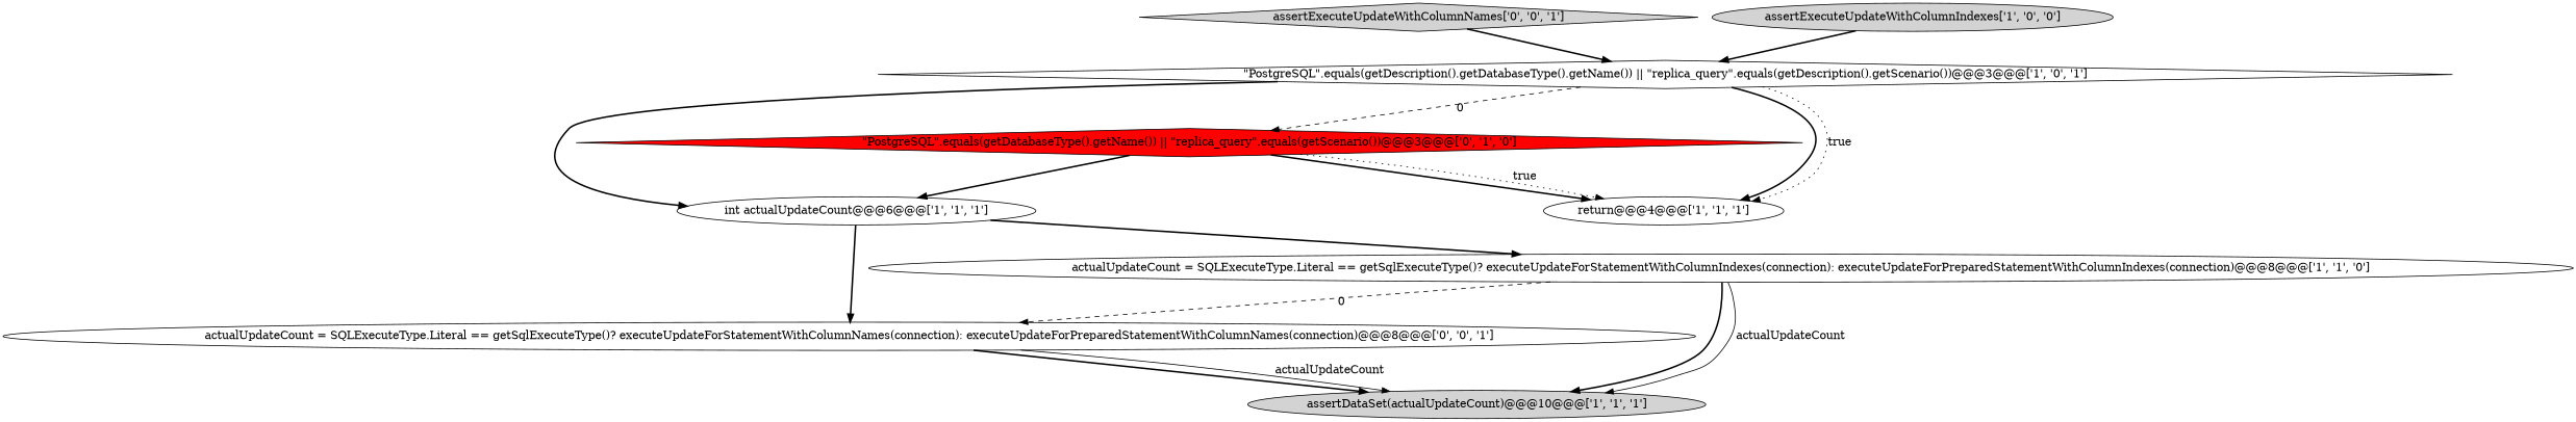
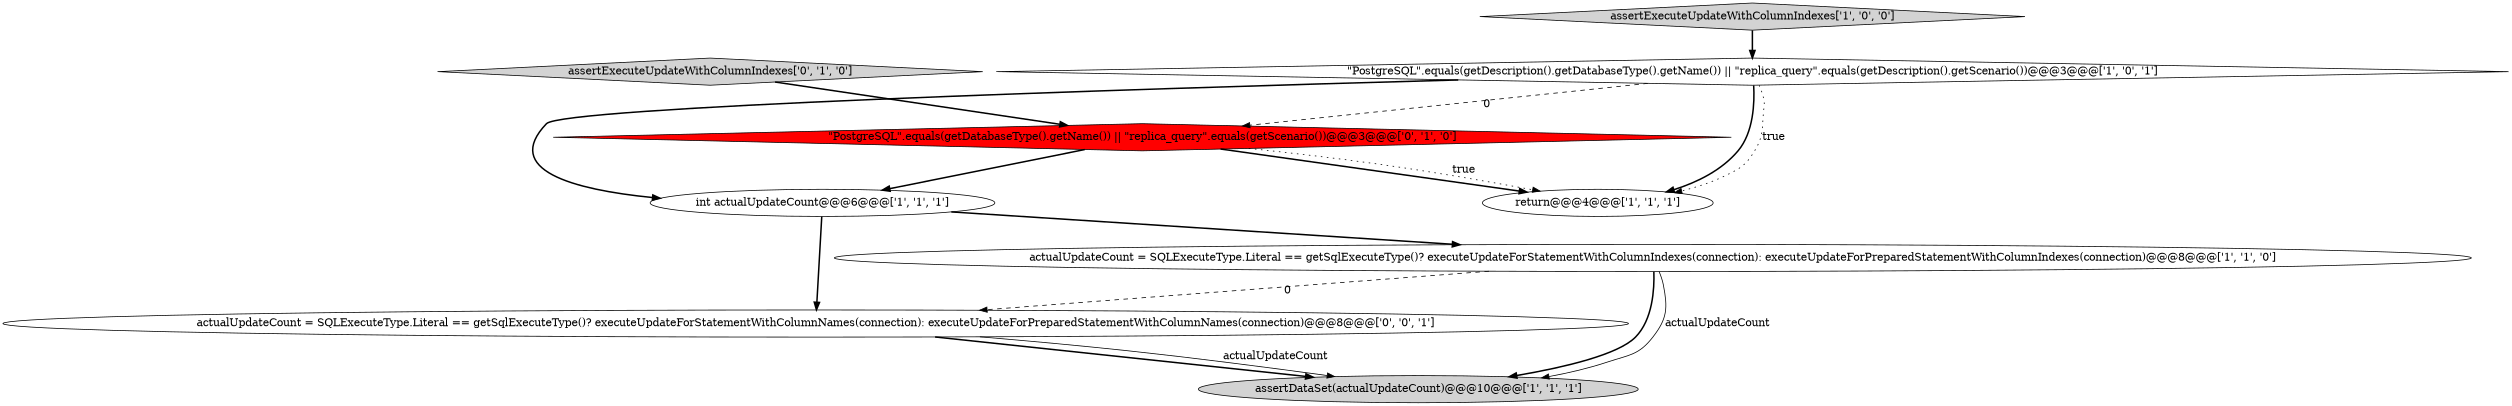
  digraph {
    node [fillcolor=white shape=ellipse style=filled]
    edge [style=bold]
    n1 [label="actualUpdateCount = SQLExecuteType.Literal == getSqlExecuteType()? executeUpdateForStatementWithColumnNames(connection): executeUpdateForPreparedStatementWithColumnNames(connection)@@@8@@@['0', '0', '1']"]
    n2 [fillcolor=lightgray label="assertDataSet(actualUpdateCount)@@@10@@@['1', '1', '1']"]
-   n3 [fillcolor=lightgray label="assertExecuteUpdateWithColumnNames['0', '0', '1']" shape=diamond]
    n4 [label="\"PostgreSQL\".equals(getDescription().getDatabaseType().getName()) || \"replica_query\".equals(getDescription().getScenario())@@@3@@@['1', '0', '1']" shape=diamond]
    n5 [label="int actualUpdateCount@@@6@@@['1', '1', '1']"]
    n6 [label="return@@@4@@@['1', '1', '1']"]
    n7 [fillcolor=red label="\"PostgreSQL\".equals(getDatabaseType().getName()) || \"replica_query\".equals(getScenario())@@@3@@@['0', '1', '0']" shape=diamond]
    n8 [label="actualUpdateCount = SQLExecuteType.Literal == getSqlExecuteType()? executeUpdateForStatementWithColumnIndexes(connection): executeUpdateForPreparedStatementWithColumnIndexes(connection)@@@8@@@['1', '1', '0']"]
-   n9 [fillcolor=lightgray label="assertExecuteUpdateWithColumnIndexes['1', '0', '0']"]
+   n9 [fillcolor=lightgray label="assertExecuteUpdateWithColumnIndexes['1', '0', '0']" shape=diamond]
+   n10 [fillcolor=lightgray label="assertExecuteUpdateWithColumnIndexes['0', '1', '0']" shape=diamond]
    n1 -> n2
    n1 -> n2 [label=actualUpdateCount style=solid]
-   n3 -> n4
    n4 -> n5
    n4 -> n6
    n4 -> n6 [label=true style=dotted]
    n4 -> n7 [label=0 style=dashed]
    n5 -> n1
    n5 -> n8
    n7 -> n5
    n7 -> n6
    n7 -> n6 [label=true style=dotted]
    n8 -> n1 [label=0 style=dashed]
    n8 -> n2
    n8 -> n2 [label=actualUpdateCount style=solid]
    n9 -> n4
+   n10 -> n7
  }
